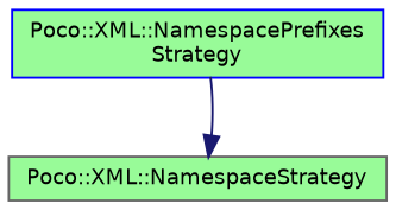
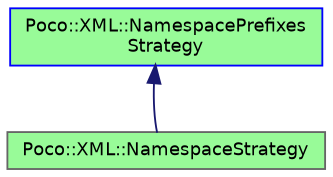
  digraph {
    node [fillcolor=palegreen fontname=Helvetica fontsize=10 shape=record style=filled]
    n1 [color=blue fontcolor=black height=0.2 label="Poco::XML::NamespacePrefixes\lStrategy" width=0.4]
    n2 [color=gray40 height=0.2 label="Poco::XML::NamespaceStrategy" width=0.4]
-   n2 -> n1 [color=midnightblue dir=back fontname=Helvetica fontsize=10 labelfontname=Helvetica labelfontsize=10 style=solid]
+   n1 -> n2 [color=midnightblue dir=back fontname=Helvetica fontsize=10 labelfontname=Helvetica labelfontsize=10 style=solid]
  }
